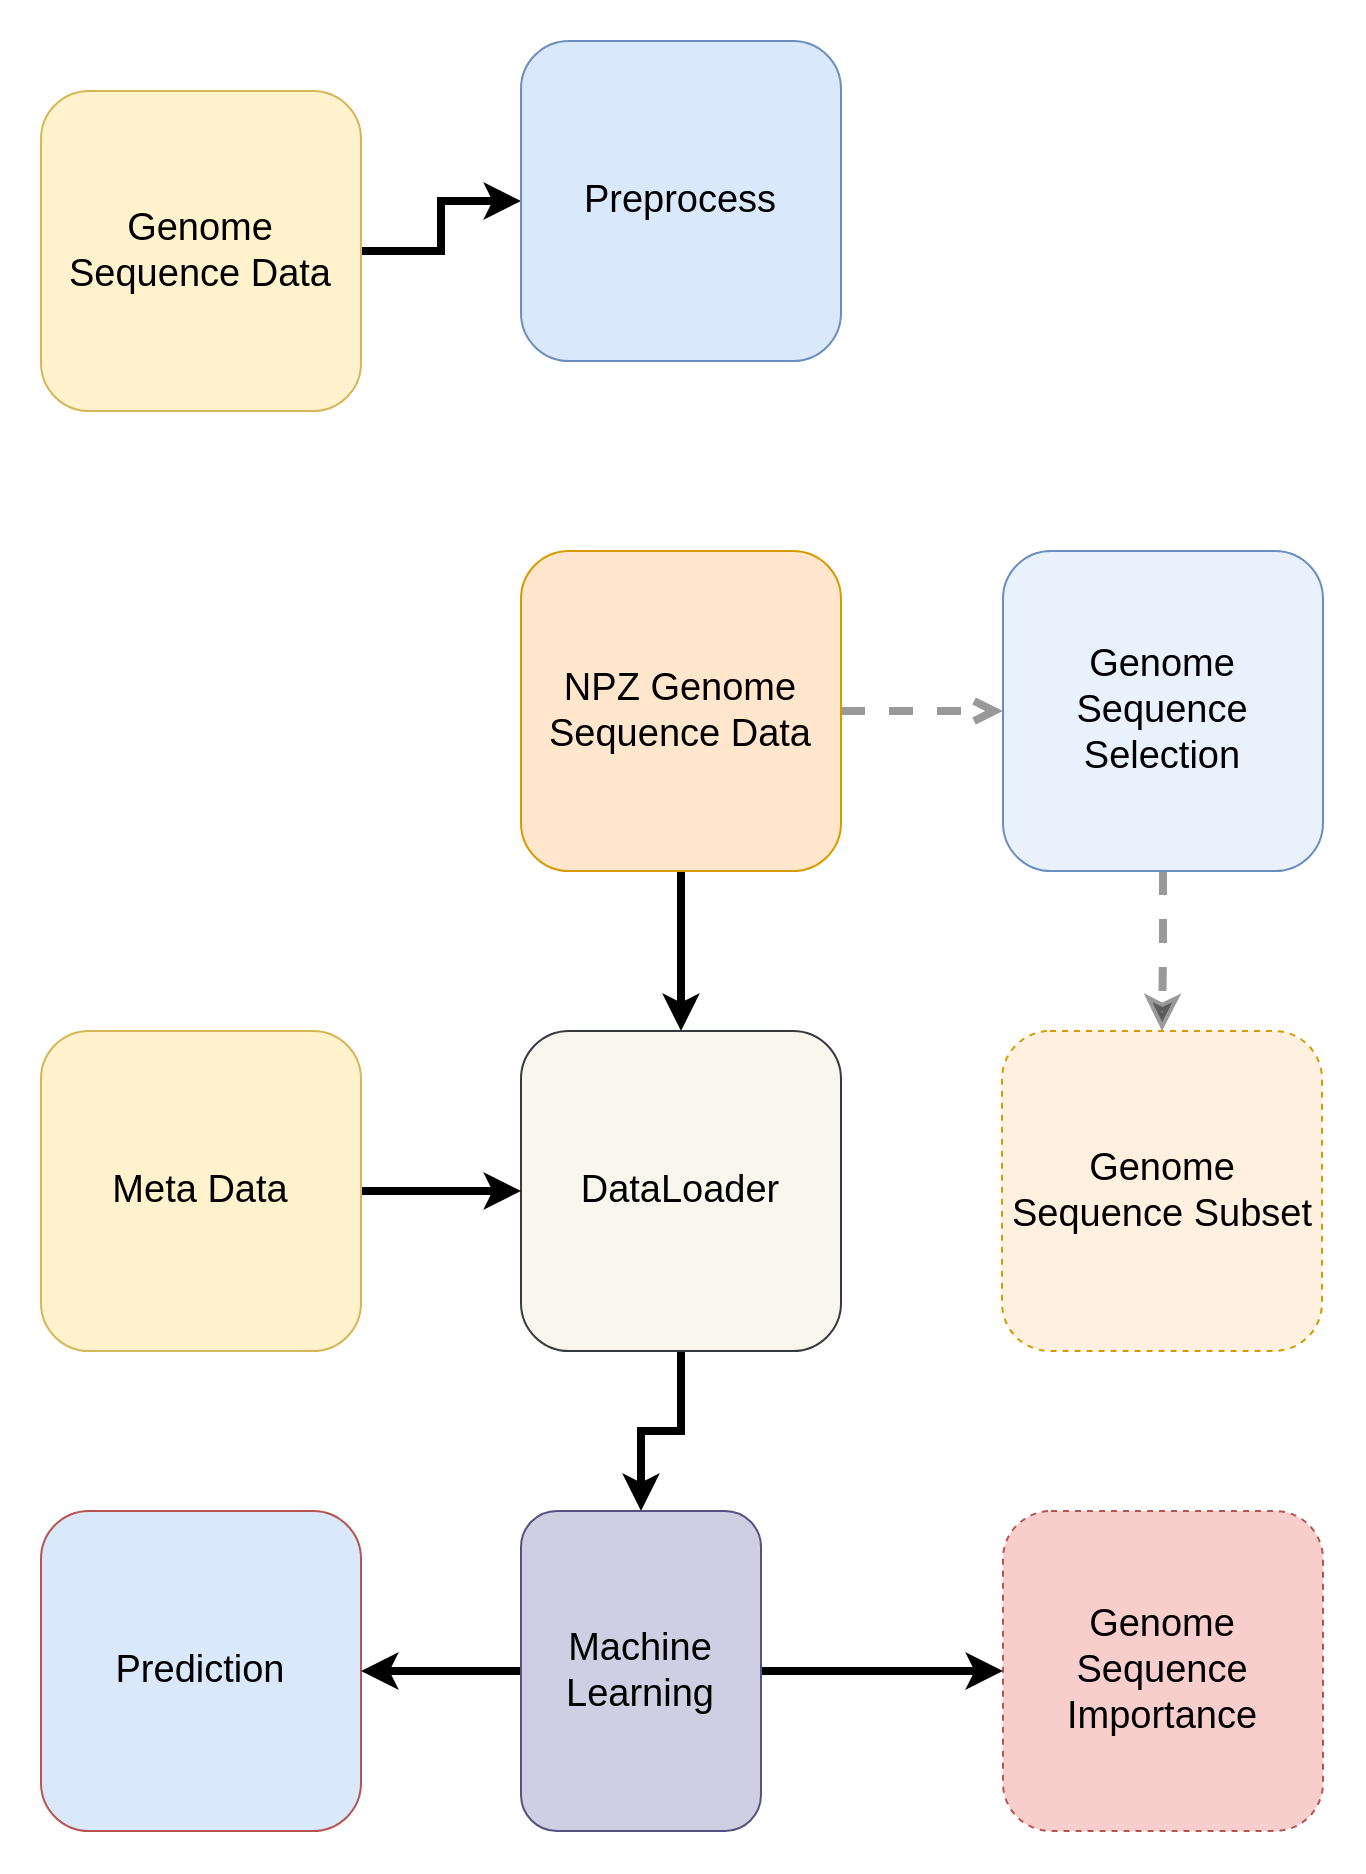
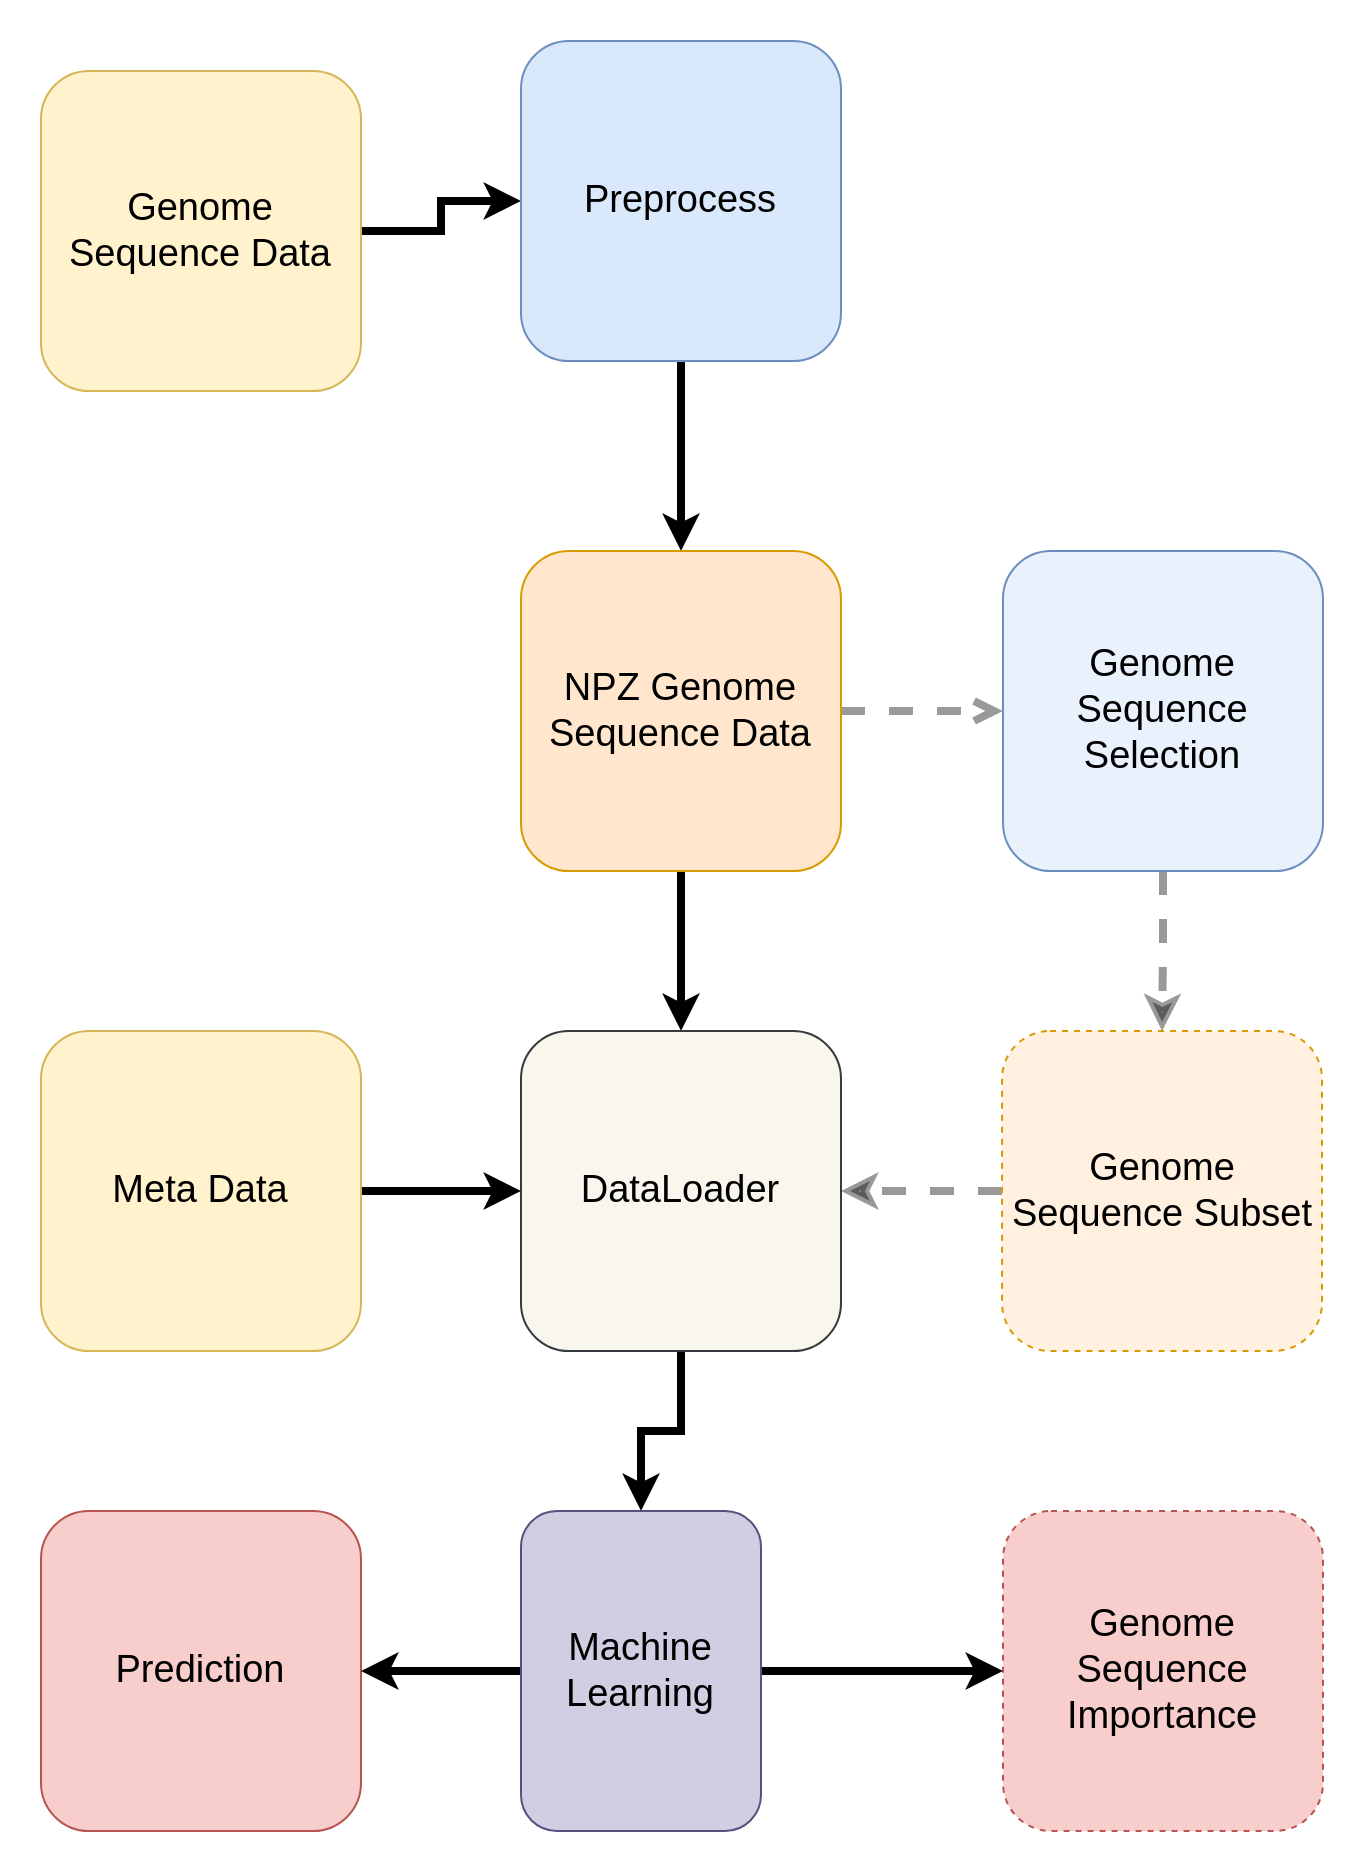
  <mxCell id="0" />
  <mxCell id="1" parent="0" />
  <mxCell id="2" value="" style="edgeStyle=orthogonalEdgeStyle;rounded=0;orthogonalLoop=1;jettySize=auto;html=1;fontSize=19;strokeWidth=4;" parent="1" source="3" target="5" edge="1"><mxGeometry relative="1" as="geometry" /></mxCell>
- <mxCell id="3" value="Genome Sequence Data" style="rounded=1;whiteSpace=wrap;html=1;fontSize=19;fillColor=#fff2cc;strokeColor=#d6b656;" parent="1" vertex="1"><mxGeometry x="20" y="45" width="160" height="160" as="geometry" /></mxCell>
+ <mxCell id="3" value="Genome Sequence Data" style="rounded=1;whiteSpace=wrap;html=1;fontSize=19;fillColor=#fff2cc;strokeColor=#d6b656;" parent="1" vertex="1"><mxGeometry x="20" y="35" width="160" height="160" as="geometry" /></mxCell>
+ <mxCell id="4" value="" style="edgeStyle=orthogonalEdgeStyle;rounded=0;orthogonalLoop=1;jettySize=auto;html=1;fontSize=19;strokeWidth=4;" parent="1" source="5" target="8" edge="1"><mxGeometry relative="1" as="geometry" /></mxCell>
  <mxCell id="5" value="Preprocess" style="rounded=1;whiteSpace=wrap;html=1;fontSize=19;fillColor=#dae8fc;strokeColor=#6c8ebf;" parent="1" vertex="1"><mxGeometry x="260" y="20" width="160" height="160" as="geometry" /></mxCell>
  <mxCell id="6" value="" style="edgeStyle=orthogonalEdgeStyle;rounded=0;orthogonalLoop=1;jettySize=auto;html=1;fontSize=19;strokeWidth=4;dashed=1;strokeOpacity=40;fillOpacity=40;endArrow=open;" parent="1" source="8" target="10" edge="1"><mxGeometry relative="1" as="geometry" /></mxCell>
  <mxCell id="7" value="" style="edgeStyle=orthogonalEdgeStyle;rounded=0;orthogonalLoop=1;jettySize=auto;html=1;fontSize=19;strokeWidth=4;" parent="1" source="8" target="14" edge="1"><mxGeometry relative="1" as="geometry" /></mxCell>
  <mxCell id="8" value="NPZ Genome Sequence Data" style="rounded=1;whiteSpace=wrap;html=1;fontSize=19;fillColor=#ffe6cc;strokeColor=#d79b00;" parent="1" vertex="1"><mxGeometry x="260" y="275" width="160" height="160" as="geometry" /></mxCell>
  <mxCell id="9" value="" style="edgeStyle=orthogonalEdgeStyle;rounded=0;orthogonalLoop=1;jettySize=auto;html=1;fontSize=19;strokeWidth=4;dashed=1;fillOpacity=40;strokeOpacity=40;" parent="1" source="10" target="12" edge="1"><mxGeometry relative="1" as="geometry" /></mxCell>
  <mxCell id="10" value="Genome Sequence Selection" style="rounded=1;whiteSpace=wrap;html=1;fontSize=19;fillColor=#dae8fc;strokeColor=#6c8ebf;dashed=0;glass=0;sketch=0;shadow=0;fillOpacity=60;" parent="1" vertex="1"><mxGeometry x="501" y="275" width="160" height="160" as="geometry" /></mxCell>
+ <mxCell id="11" value="" style="edgeStyle=orthogonalEdgeStyle;rounded=0;orthogonalLoop=1;jettySize=auto;html=1;fontSize=19;strokeWidth=4;dashed=1;fillOpacity=40;strokeOpacity=40;" parent="1" source="12" target="14" edge="1"><mxGeometry relative="1" as="geometry" /></mxCell>
  <mxCell id="12" value="Genome Sequence Subset" style="rounded=1;whiteSpace=wrap;html=1;fontSize=19;fillColor=#ffe6cc;strokeColor=#d79b00;dashed=1;fillOpacity=60;" parent="1" vertex="1"><mxGeometry x="500.5" y="515" width="160" height="160" as="geometry" /></mxCell>
  <mxCell id="13" style="edgeStyle=orthogonalEdgeStyle;rounded=0;orthogonalLoop=1;jettySize=auto;html=1;fontSize=19;strokeWidth=4;" parent="1" source="14" target="21" edge="1"><mxGeometry relative="1" as="geometry" /></mxCell>
  <mxCell id="14" value="DataLoader" style="rounded=1;whiteSpace=wrap;html=1;fontSize=19;fillColor=#f9f7ed;strokeColor=#36393d;" parent="1" vertex="1"><mxGeometry x="260" y="515" width="160" height="160" as="geometry" /></mxCell>
- <mxCell id="15" value="Prediction" style="rounded=1;whiteSpace=wrap;html=1;fontSize=19;fillColor=#dae8fc;strokeColor=#b85450;" parent="1" vertex="1"><mxGeometry x="20" y="755" width="160" height="160" as="geometry" /></mxCell>
+ <mxCell id="15" value="Prediction" style="rounded=1;whiteSpace=wrap;html=1;fontSize=19;fillColor=#f8cecc;strokeColor=#b85450;" parent="1" vertex="1"><mxGeometry x="20" y="755" width="160" height="160" as="geometry" /></mxCell>
  <mxCell id="16" value="Genome Sequence Importance" style="rounded=1;whiteSpace=wrap;html=1;fontSize=19;fillColor=#f8cecc;strokeColor=#b85450;dashed=1;" parent="1" vertex="1"><mxGeometry x="501" y="755" width="160" height="160" as="geometry" /></mxCell>
  <mxCell id="17" value="" style="edgeStyle=orthogonalEdgeStyle;rounded=0;orthogonalLoop=1;jettySize=auto;html=1;fontSize=19;strokeWidth=4;" parent="1" source="18" target="14" edge="1"><mxGeometry relative="1" as="geometry" /></mxCell>
  <mxCell id="18" value="Meta Data" style="rounded=1;whiteSpace=wrap;html=1;fontSize=19;fillColor=#fff2cc;strokeColor=#d6b656;" parent="1" vertex="1"><mxGeometry x="20" y="515" width="160" height="160" as="geometry" /></mxCell>
  <mxCell id="19" value="" style="edgeStyle=orthogonalEdgeStyle;rounded=0;orthogonalLoop=1;jettySize=auto;html=1;fontSize=19;strokeWidth=4;" parent="1" source="21" target="16" edge="1"><mxGeometry relative="1" as="geometry" /></mxCell>
  <mxCell id="20" value="" style="edgeStyle=orthogonalEdgeStyle;rounded=0;orthogonalLoop=1;jettySize=auto;html=1;fontSize=19;strokeWidth=4;" parent="1" source="21" target="15" edge="1"><mxGeometry relative="1" as="geometry" /></mxCell>
  <mxCell id="21" value="Machine Learning" style="rounded=1;whiteSpace=wrap;html=1;fontSize=19;fillColor=#d0cee2;strokeColor=#56517e;" parent="1" vertex="1"><mxGeometry x="260" y="755" width="120" height="160" as="geometry" /></mxCell>
